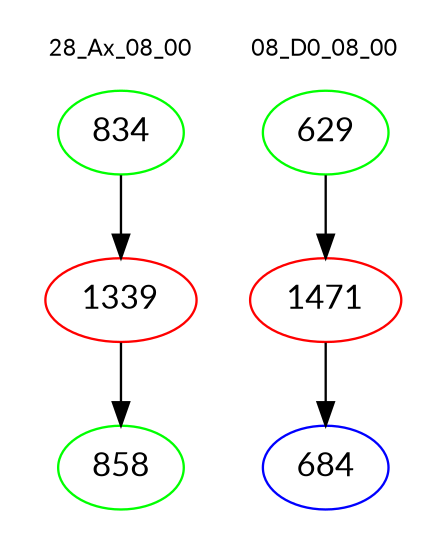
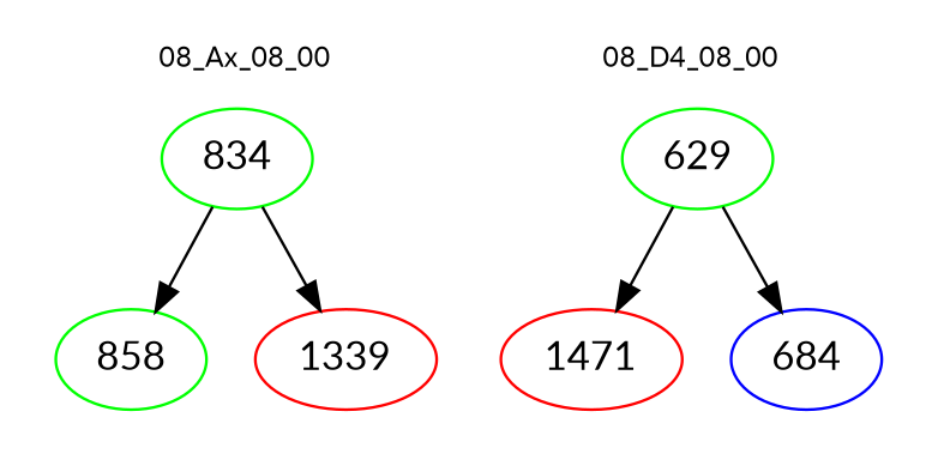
  digraph {
    fontname=Lato
    node [color=green fontname=Lato]
    edge [color=black fontname=Lato]
    n1 [label=834]
    n2 [label=858]
    n3 [color=red label=1339]
    n4 [label=629]
    n5 [color=red label=1471]
    n6 [color=blue label=684]
    subgraph cluster_1 {
      color=white
      fontsize=10
-     label="28_Ax_08_00"
+     label="08_Ax_08_00"
      n1
      n2
      n3
    }
    subgraph cluster_2 {
      color=white
      fontsize=10
-     label="08_D0_08_00"
+     label="08_D4_08_00"
      n4
      n5
      n6
    }
-   n3 -> n2
+   n1 -> n2
    n1 -> n3
    n4 -> n5
-   n5 -> n6
+   n4 -> n6
  }
